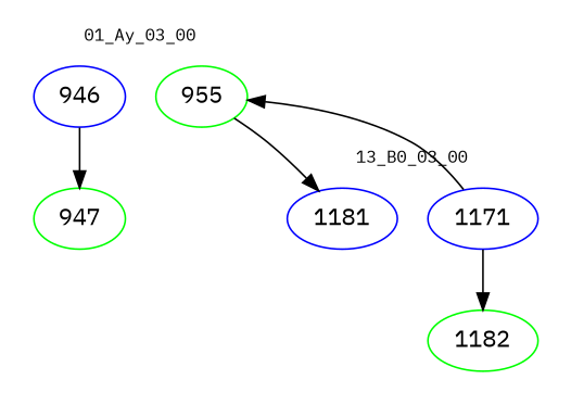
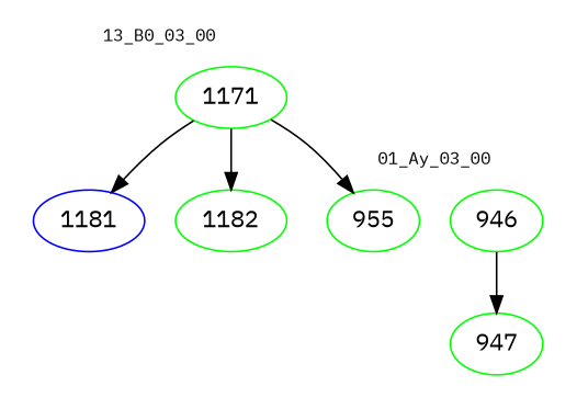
  digraph {
    fontname="IBM Plex Mono"
    node [color=blue fontname="IBM Plex Mono"]
    edge [color=black fontname="IBM Plex Mono"]
-   n1 [label=946]
+   n1 [color=green label=946]
    n2 [color=green label=947]
    n3 [color=green label=955]
-   n4 [label=1171]
+   n4 [color=green label=1171]
    n5 [label=1181]
    n6 [color=green label=1182]
    subgraph cluster_1 {
      color=white
      fontsize=10
      label="01_Ay_03_00"
      n1
      n2
      n3
    }
    subgraph cluster_2 {
      color=white
      fontsize=10
      label="13_B0_03_00"
      n4
      n5
      n6
    }
    n1 -> n2
    n4 -> n3
-   n3 -> n5
+   n4 -> n5
    n4 -> n6
  }
